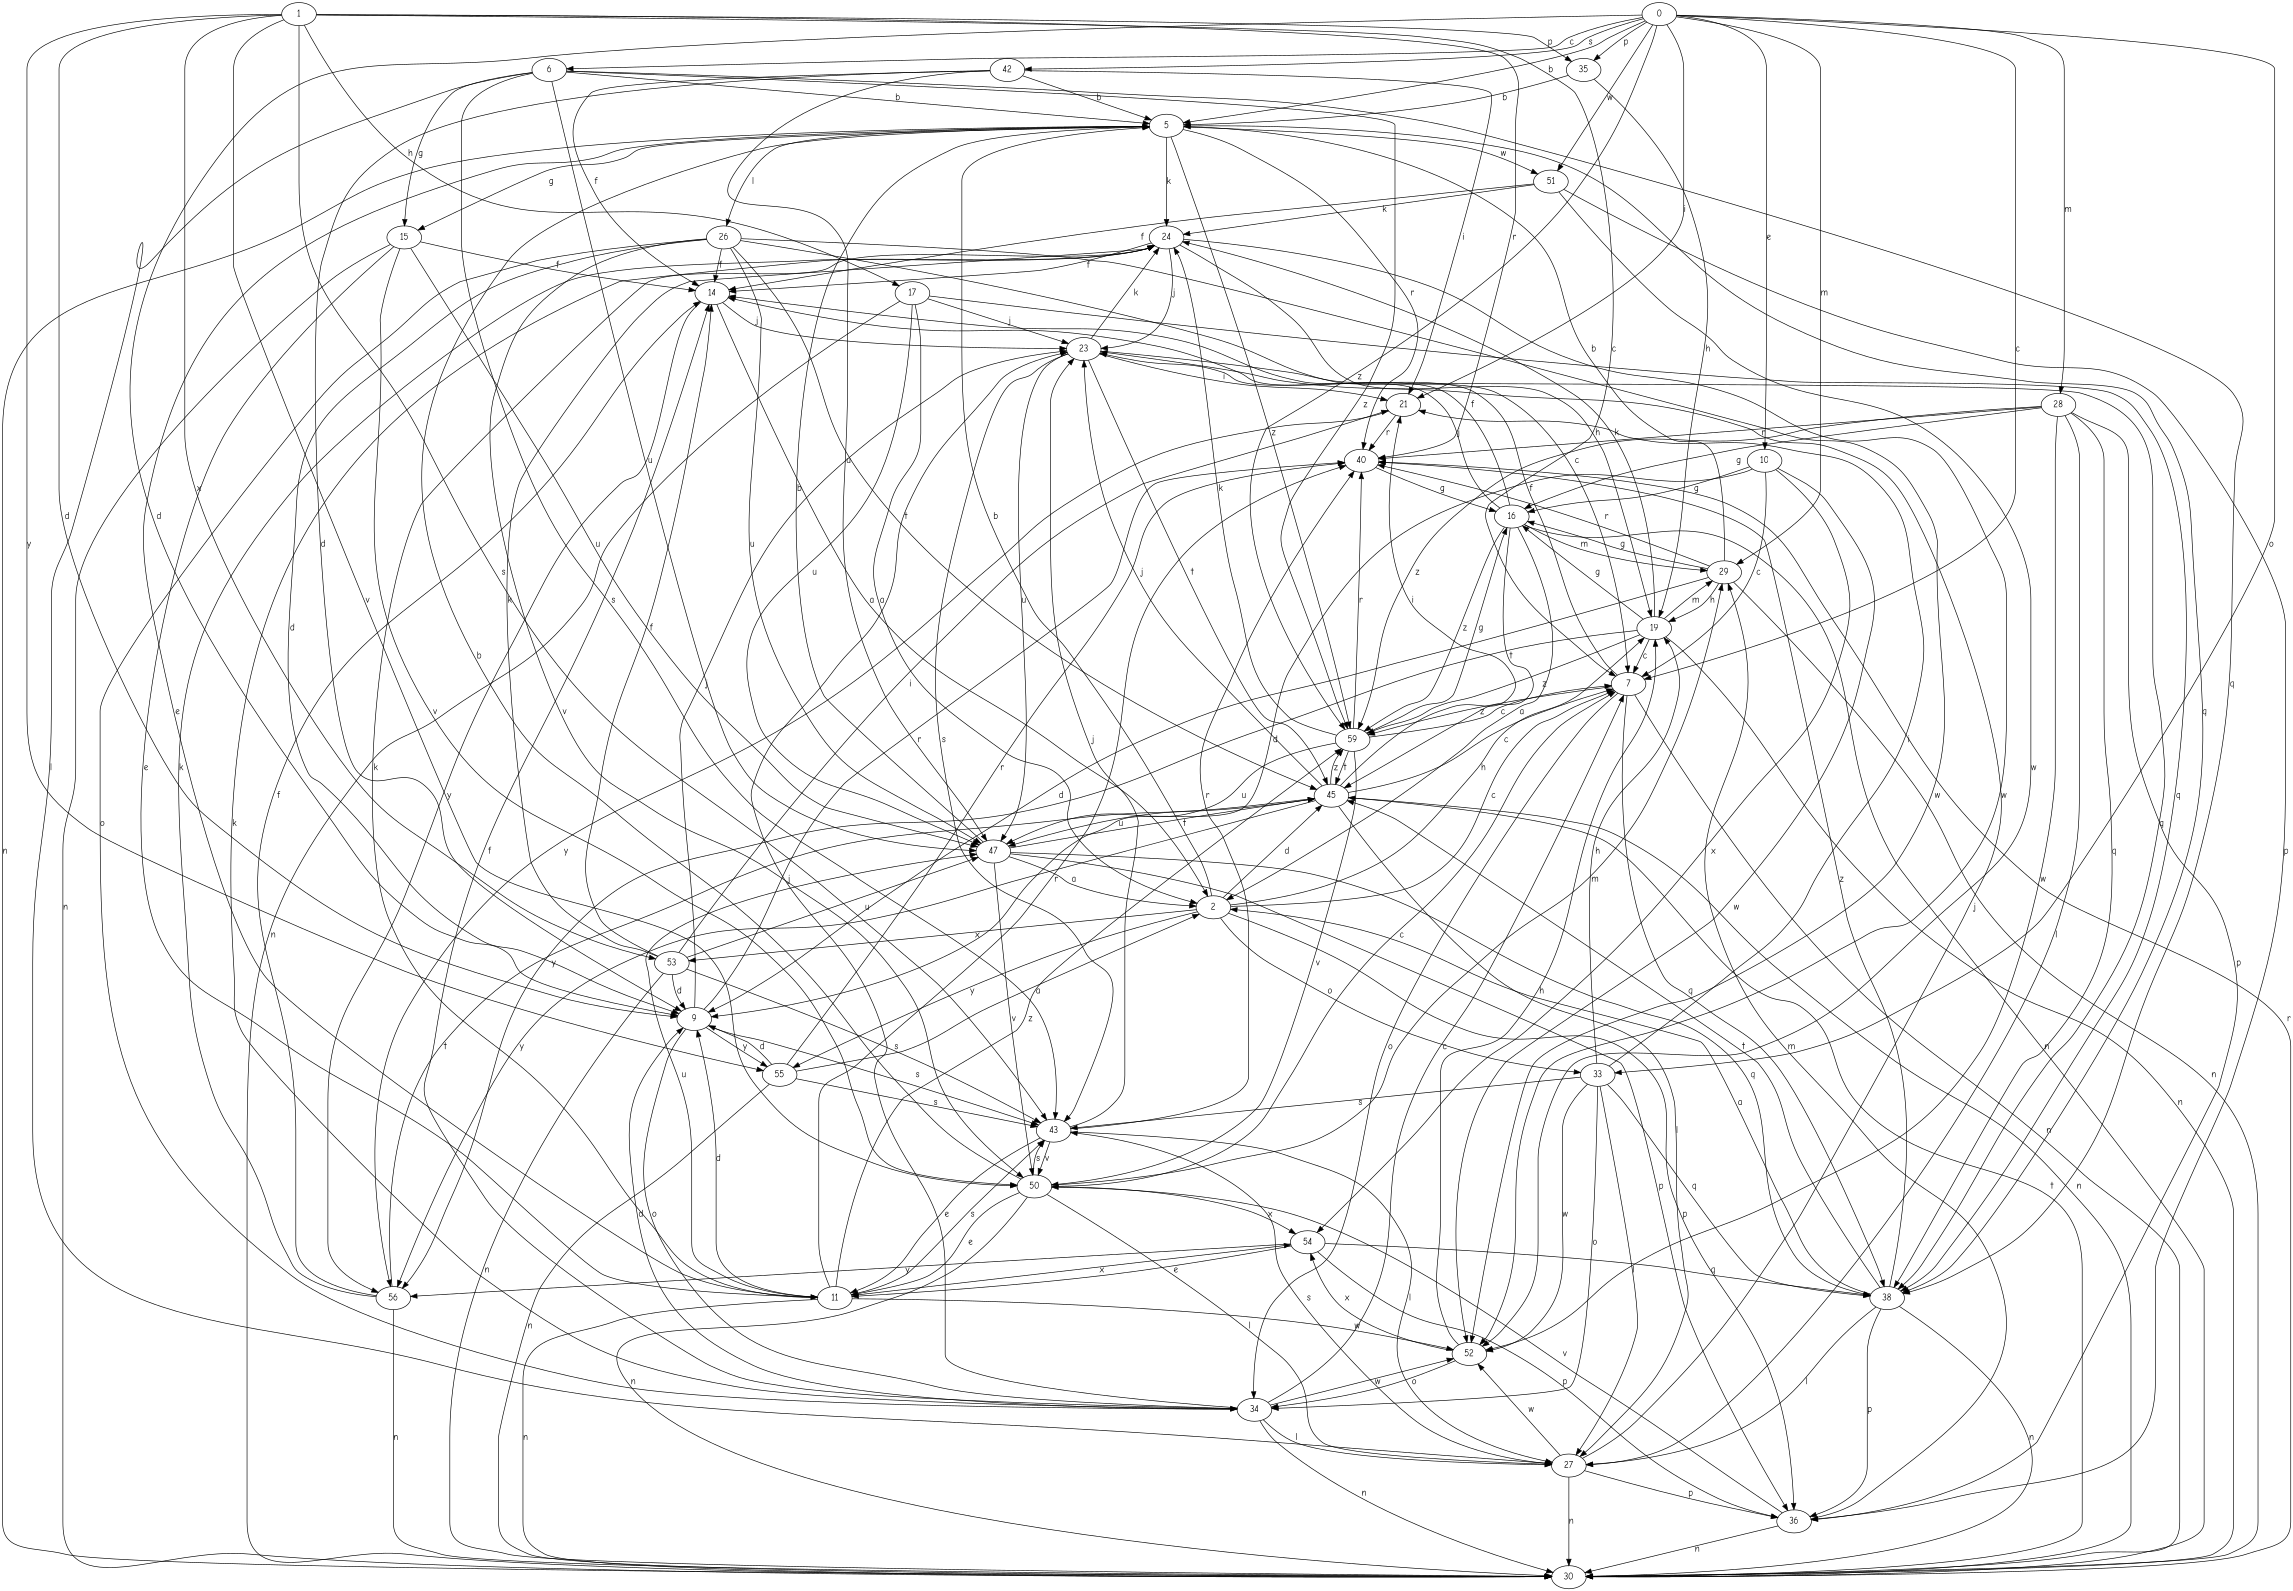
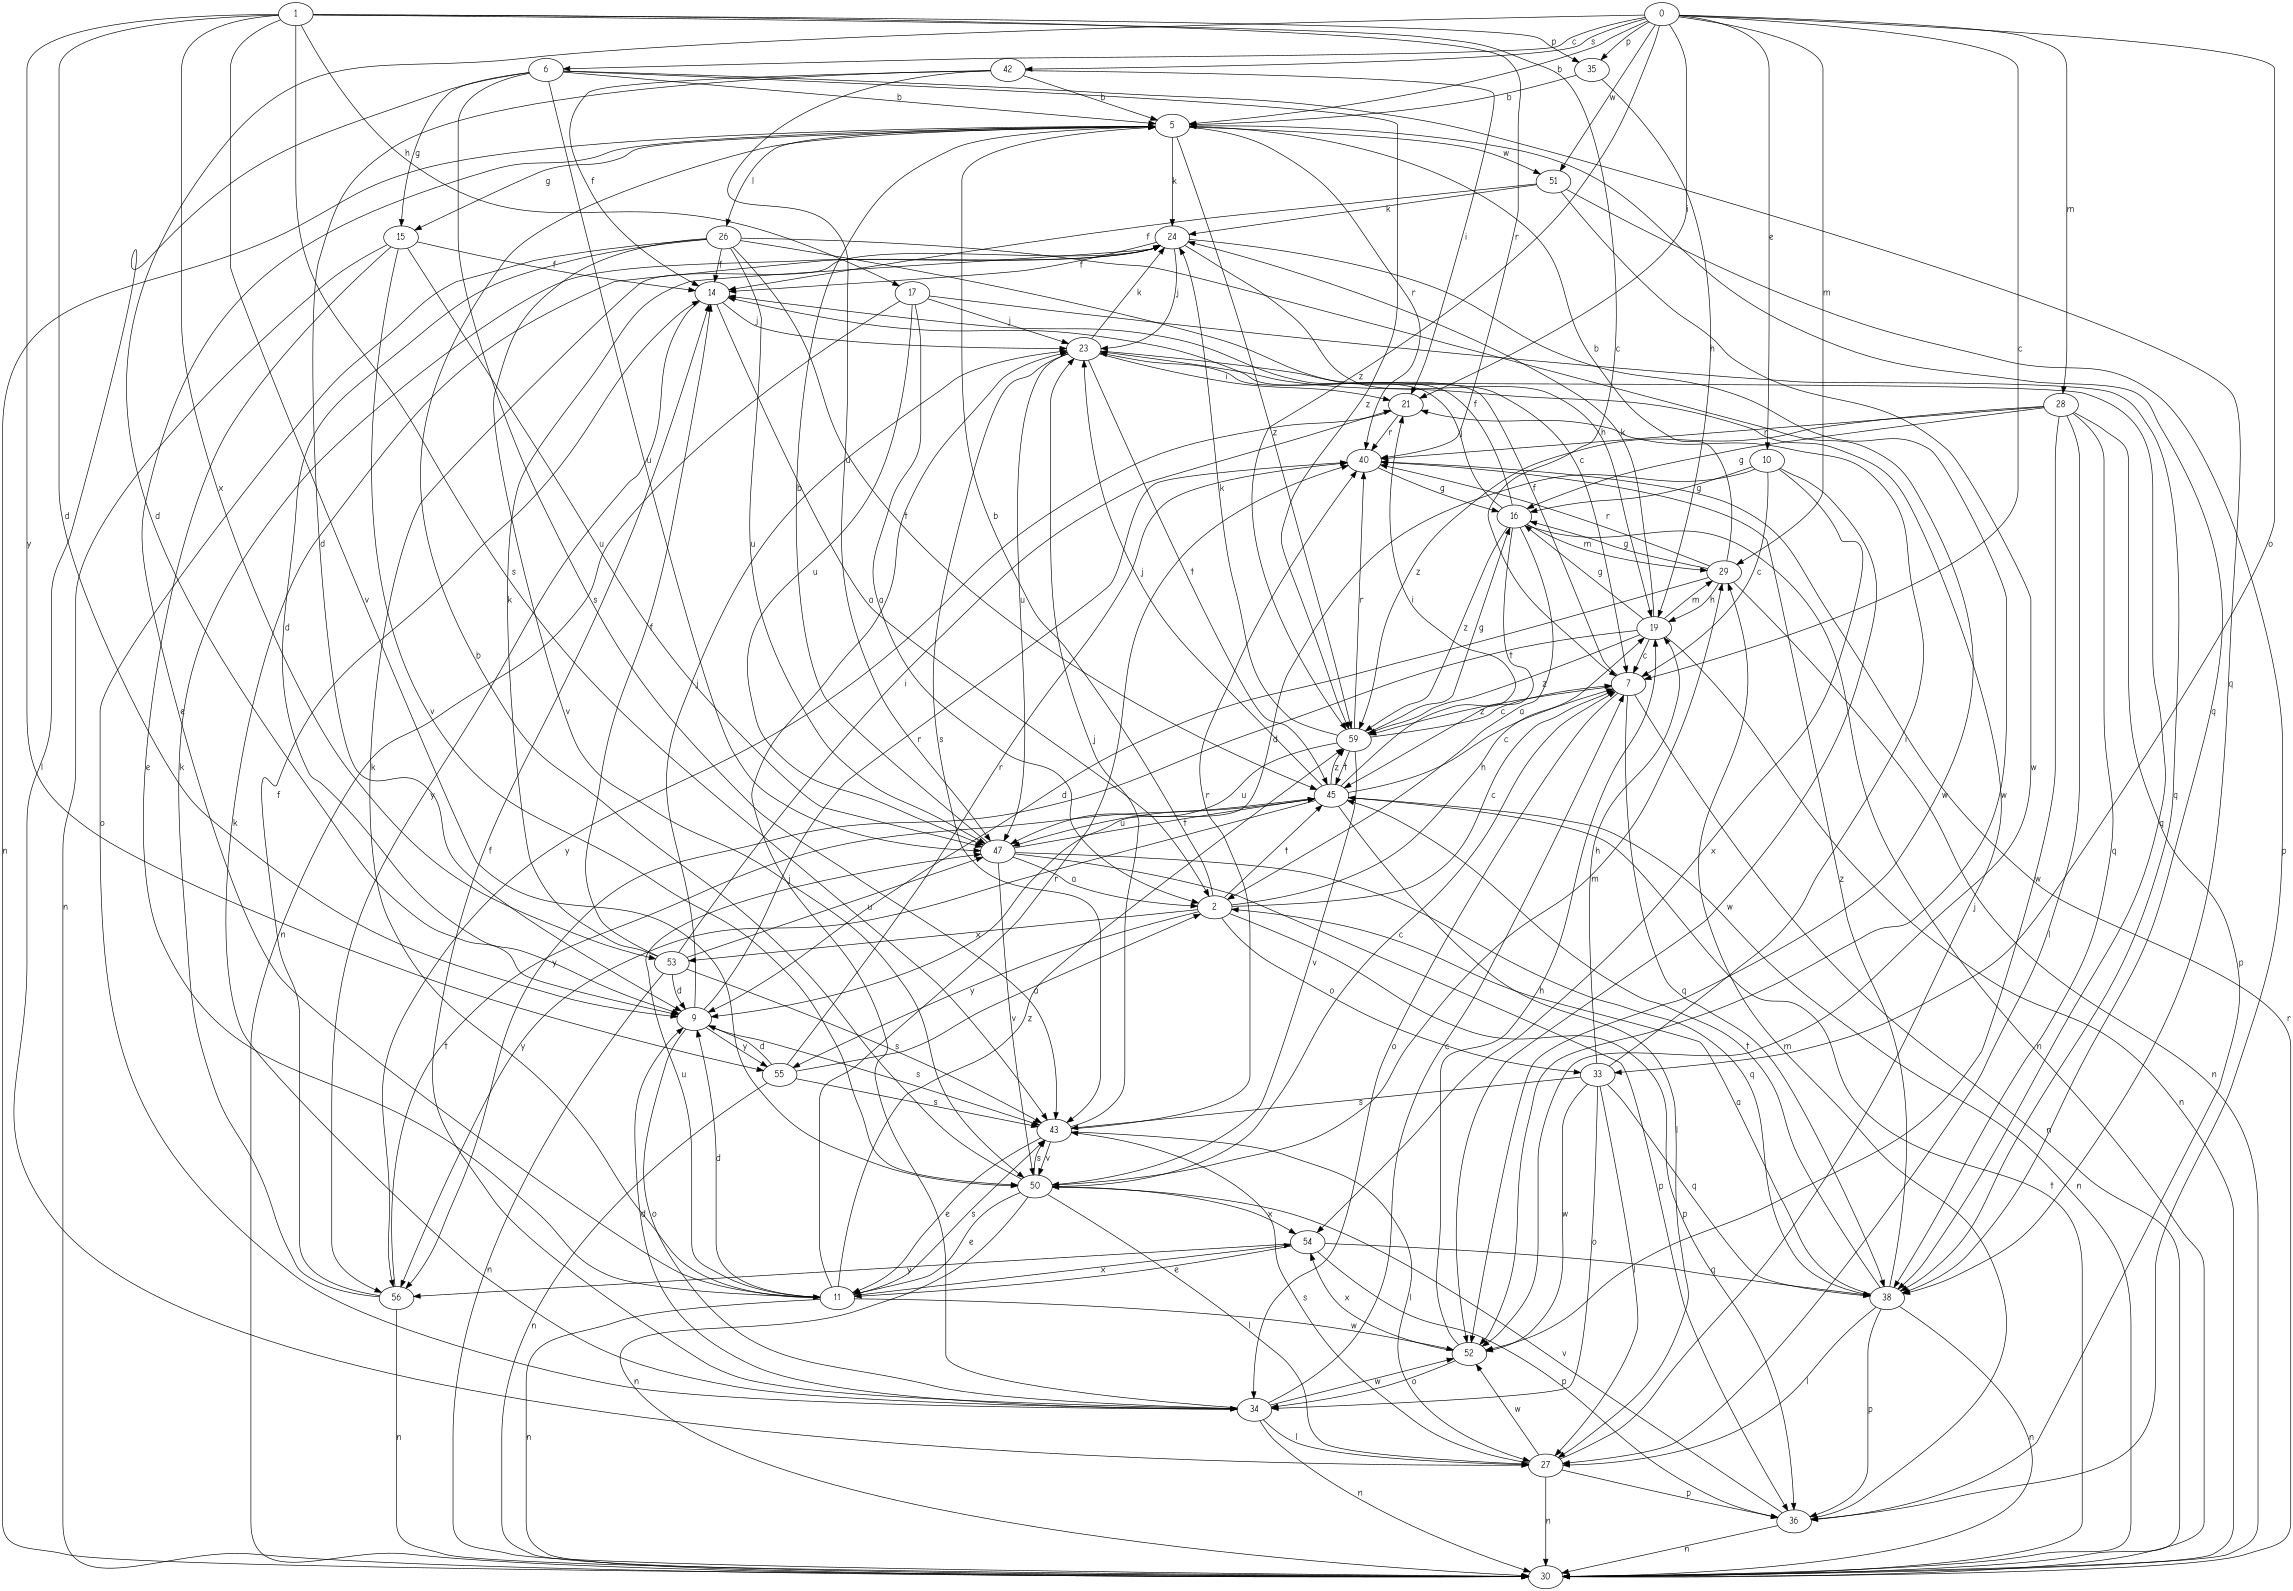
  strict digraph {
    fontname="Comic Neue"
    node [fontname="Comic Neue"]
    edge [fontname="Comic Neue"]
    0
    5
    6
    7
    9
    10
    21
    28
    29
    33
    35
    42
    51
    59
    40
    11
    15
    24
    26
    30
    38
    43
    27
    47
    14
    34
    55
    23
    16
    52
    54
    56
    36
    19
    50
    45
    1
    17
    53
    2
    0 -> 5 [label=b]
    0 -> 6 [label=c]
    0 -> 7 [label=c]
    0 -> 9 [label=d]
    0 -> 10 [label=e]
    0 -> 21 [label=i]
    0 -> 28 [label=m]
    0 -> 29 [label=m]
    0 -> 33 [label=o]
    0 -> 35 [label=p]
    0 -> 42 [label=s]
    0 -> 51 [label=w]
    0 -> 59 [label=z]
    5 -> 51 [label=w]
    5 -> 59 [label=z]
    5 -> 40 [label=r]
    5 -> 11 [label=e]
    5 -> 15 [label=g]
    5 -> 24 [label=k]
    5 -> 26 [label=l]
    5 -> 30 [label=n]
    5 -> 38 [label=q]
    6 -> 5 [label=b]
    6 -> 59 [label=z]
    6 -> 15 [label=g]
    6 -> 38 [label=q]
    6 -> 43 [label=s]
    6 -> 27 [label=l]
    6 -> 47 [label=u]
    7 -> 59 [label=z]
    7 -> 30 [label=n]
    7 -> 38 [label=q]
    7 -> 14 [label=f]
    7 -> 34 [label=o]
    9 -> 40 [label=r]
    9 -> 43 [label=s]
    9 -> 34 [label=o]
    9 -> 55 [label=y]
    9 -> 23 [label=j]
    10 -> 7 [label=c]
    10 -> 9 [label=d]
    10 -> 16 [label=g]
    10 -> 52 [label=w]
    10 -> 54 [label=x]
    21 -> 40 [label=r]
    21 -> 56 [label=y]
    28 -> 59 [label=z]
    28 -> 40 [label=r]
    28 -> 38 [label=q]
    28 -> 27 [label=l]
    28 -> 16 [label=g]
    28 -> 52 [label=w]
    28 -> 36 [label=p]
    29 -> 5 [label=b]
    29 -> 9 [label=d]
    29 -> 40 [label=r]
    29 -> 30 [label=n]
    29 -> 16 [label=g]
    29 -> 19 [label=h]
    33 -> 21 [label=i]
    33 -> 38 [label=q]
    33 -> 43 [label=s]
    33 -> 27 [label=l]
    33 -> 34 [label=o]
    33 -> 52 [label=w]
    33 -> 19 [label=h]
    35 -> 5 [label=b]
    35 -> 19 [label=h]
    42 -> 5 [label=b]
    42 -> 9 [label=d]
    42 -> 21 [label=i]
    42 -> 47 [label=u]
    42 -> 14 [label=f]
    51 -> 24 [label=k]
    51 -> 14 [label=f]
    51 -> 52 [label=w]
    51 -> 36 [label=p]
    59 -> 7 [label=c]
    59 -> 40 [label=r]
    59 -> 24 [label=k]
    59 -> 47 [label=u]
    59 -> 16 [label=g]
    59 -> 50 [label=v]
    59 -> 45 [label=t]
    40 -> 16 [label=g]
    11 -> 9 [label=d]
    11 -> 59 [label=z]
    11 -> 40 [label=r]
    11 -> 24 [label=k]
    11 -> 30 [label=n]
    11 -> 43 [label=s]
    11 -> 47 [label=u]
    11 -> 52 [label=w]
    11 -> 54 [label=x]
    15 -> 11 [label=e]
    15 -> 30 [label=n]
    15 -> 47 [label=u]
    15 -> 14 [label=f]
    15 -> 50 [label=v]
    24 -> 14 [label=f]
    24 -> 23 [label=j]
    24 -> 52 [label=w]
    24 -> 19 [label=h]
    26 -> 7 [label=c]
    26 -> 9 [label=d]
    26 -> 47 [label=u]
    26 -> 14 [label=f]
    26 -> 34 [label=o]
    26 -> 52 [label=w]
    26 -> 50 [label=v]
    26 -> 45 [label=t]
    30 -> 40 [label=r]
    30 -> 45 [label=t]
    38 -> 40 [label=z]
    38 -> 30 [label=n]
    38 -> 27 [label=l]
    38 -> 36 [label=p]
    38 -> 45 [label=t]
    38 -> 2 [label=a]
    43 -> 40 [label=r]
    43 -> 11 [label=e]
    43 -> 27 [label=l]
    43 -> 23 [label=j]
    43 -> 50 [label=v]
    27 -> 30 [label=n]
    27 -> 43 [label=s]
    27 -> 23 [label=j]
    27 -> 52 [label=w]
    27 -> 36 [label=p]
    47 -> 5 [label=b]
    47 -> 38 [label=q]
    47 -> 36 [label=p]
    47 -> 50 [label=v]
    47 -> 45 [label=t]
    47 -> 2 [label=a]
    14 -> 23 [label=j]
    14 -> 56 [label=y]
    14 -> 2 [label=a]
    34 -> 7 [label=c]
    34 -> 9 [label=d]
    34 -> 24 [label=k]
    34 -> 30 [label=n]
    34 -> 27 [label=l]
    34 -> 14 [label=f]
    34 -> 23 [label=j]
    34 -> 52 [label=w]
    55 -> 9 [label=d]
    55 -> 40 [label=r]
    55 -> 30 [label=n]
    55 -> 43 [label=s]
    55 -> 2 [label=a]
    23 -> 21 [label=i]
    23 -> 24 [label=k]
    23 -> 38 [label=q]
    23 -> 43 [label=s]
    23 -> 47 [label=u]
    23 -> 45 [label=t]
    16 -> 29 [label=m]
    16 -> 59 [label=z]
    16 -> 30 [label=n]
    16 -> 14 [label=f]
    16 -> 23 [label=j]
    16 -> 45 [label=t]
    16 -> 2 [label=a]
    52 -> 34 [label=o]
    52 -> 54 [label=x]
    52 -> 19 [label=h]
    54 -> 11 [label=e]
    54 -> 38 [label=q]
    54 -> 56 [label=y]
    54 -> 36 [label=p]
    56 -> 24 [label=k]
    56 -> 30 [label=n]
    56 -> 14 [label=f]
    56 -> 45 [label=t]
    36 -> 29 [label=m]
    36 -> 30 [label=n]
    36 -> 50 [label=v]
    19 -> 7 [label=c]
    19 -> 29 [label=m]
    19 -> 59 [label=z]
    19 -> 24 [label=k]
    19 -> 30 [label=n]
    19 -> 16 [label=g]
    19 -> 56 [label=y]
    50 -> 5 [label=b]
    50 -> 7 [label=c]
    50 -> 29 [label=m]
    50 -> 11 [label=e]
    50 -> 30 [label=n]
    50 -> 43 [label=s]
    50 -> 27 [label=l]
    50 -> 54 [label=x]
    45 -> 7 [label=c]
    45 -> 21 [label=i]
    45 -> 59 [label=z]
    45 -> 30 [label=n]
    45 -> 27 [label=l]
    45 -> 47 [label=u]
    45 -> 23 [label=j]
    45 -> 56 [label=y]
    1 -> 7 [label=c]
    1 -> 9 [label=d]
    1 -> 35 [label=p]
    1 -> 40 [label=r]
    1 -> 43 [label=s]
    1 -> 55 [label=y]
    1 -> 50 [label=v]
    1 -> 17 [label=h]
    1 -> 53 [label=x]
    17 -> 30 [label=n]
    17 -> 38 [label=q]
    17 -> 47 [label=u]
    17 -> 23 [label=j]
    17 -> 2 [label=a]
    53 -> 9 [label=d]
    53 -> 21 [label=i]
    53 -> 24 [label=k]
    53 -> 30 [label=n]
    53 -> 43 [label=s]
    53 -> 47 [label=u]
    53 -> 14 [label=f]
    2 -> 5 [label=b]
    2 -> 7 [label=c]
    2 -> 33 [label=o]
    2 -> 55 [label=y]
    2 -> 36 [label=p]
    2 -> 19 [label=h]
-   2 -> 45 [label=d]
+   2 -> 45 [label=t]
    2 -> 53 [label=x]
  }
